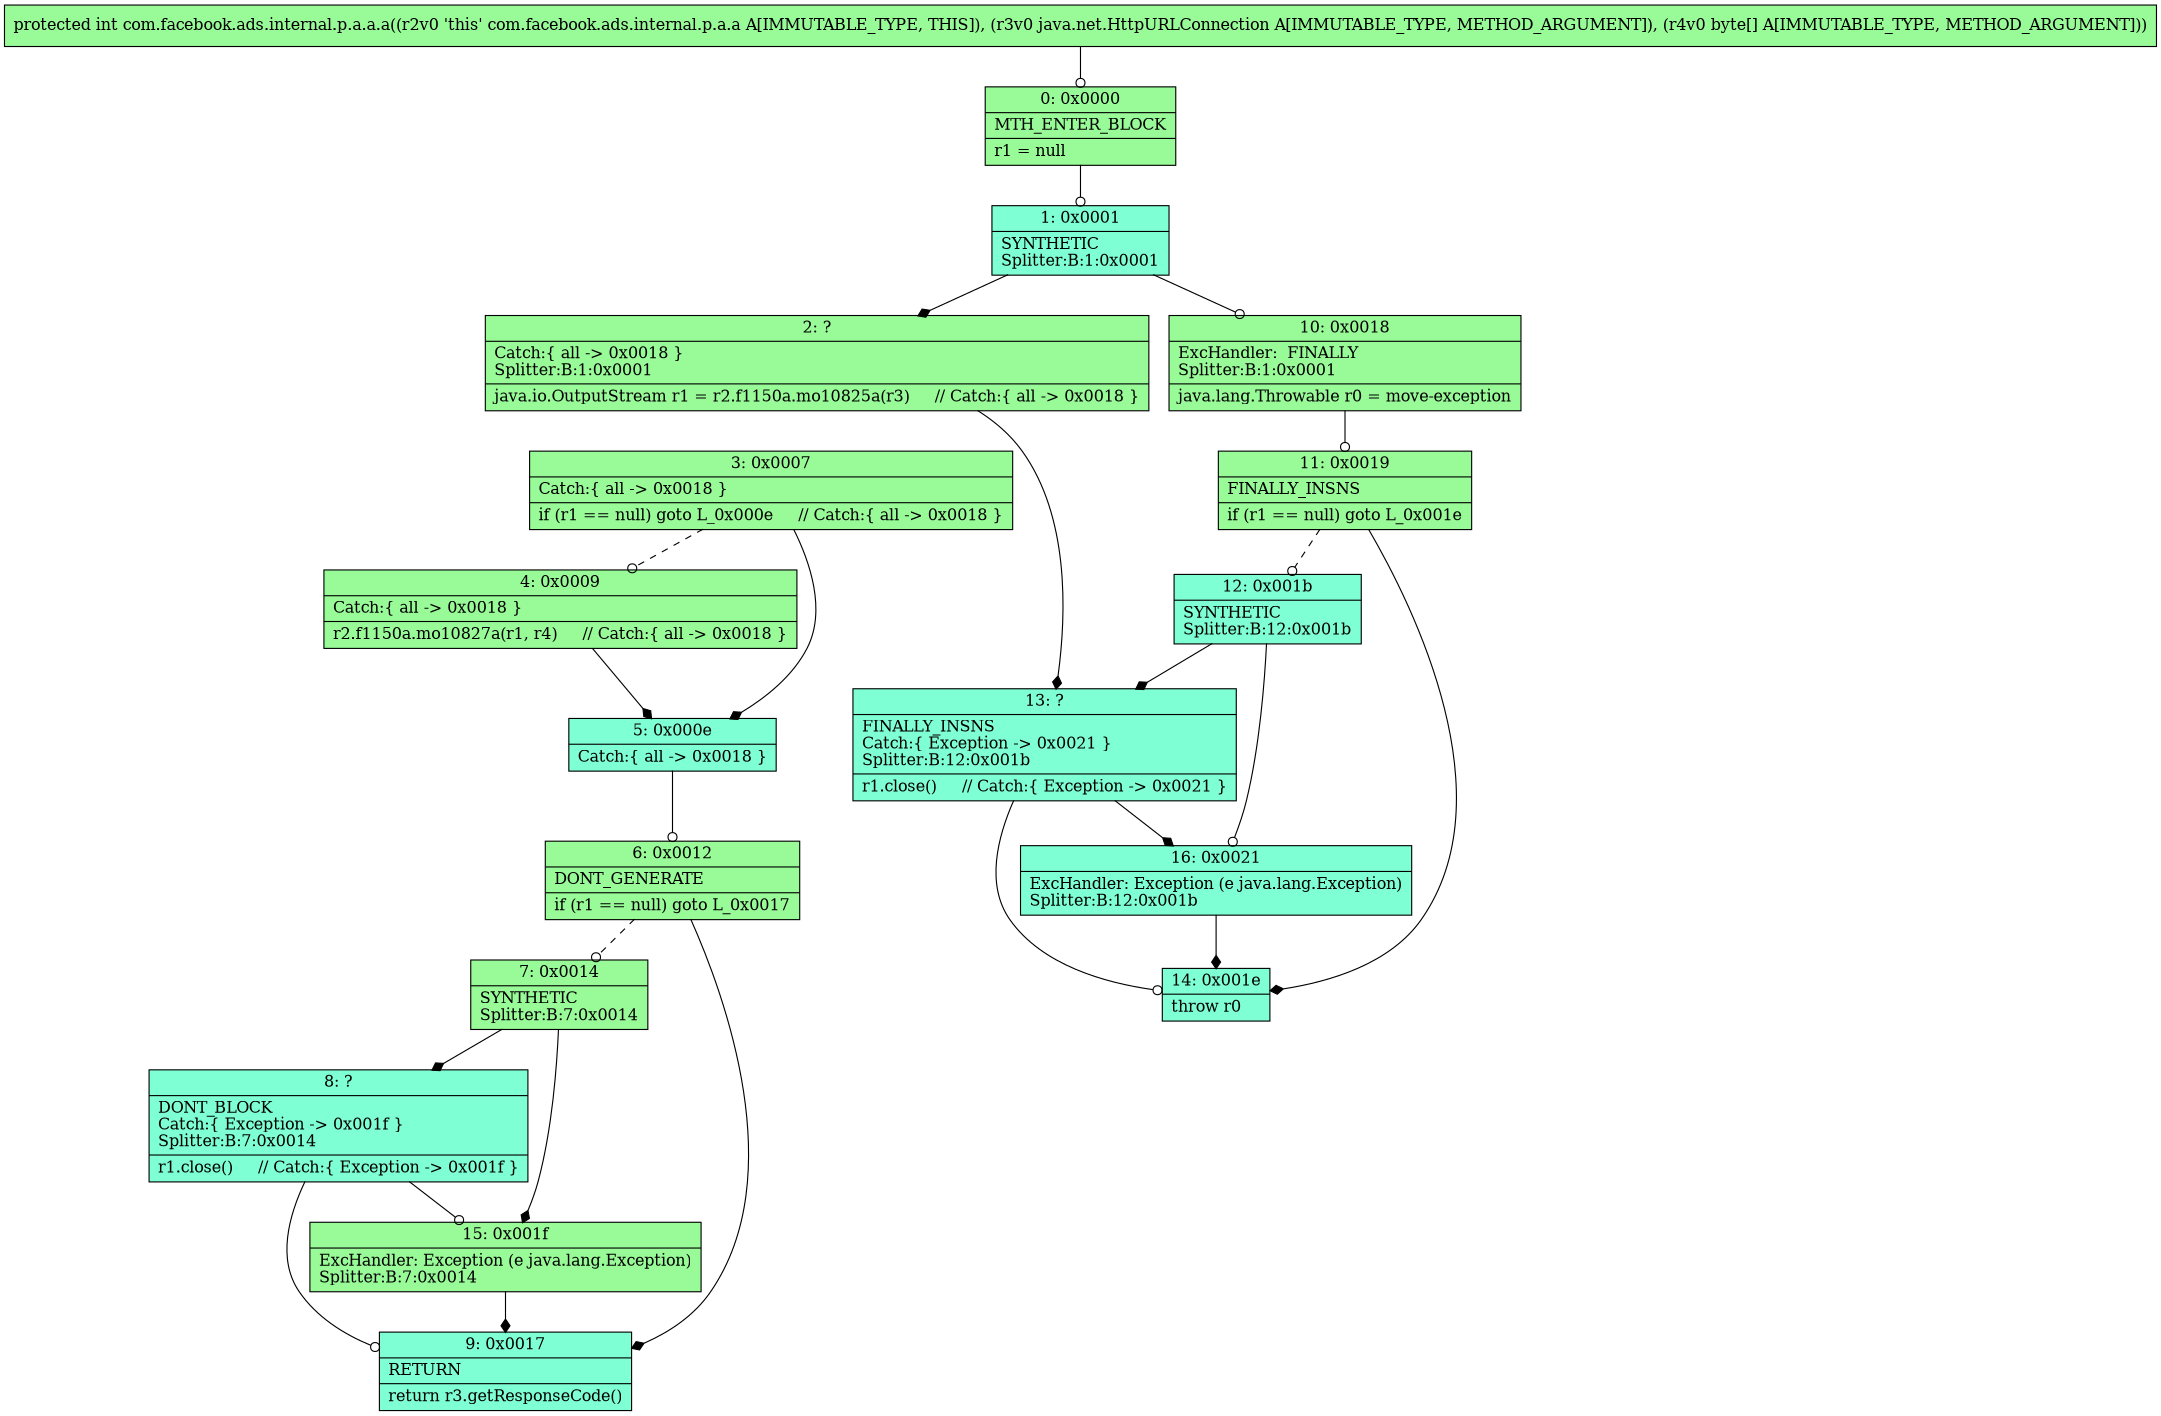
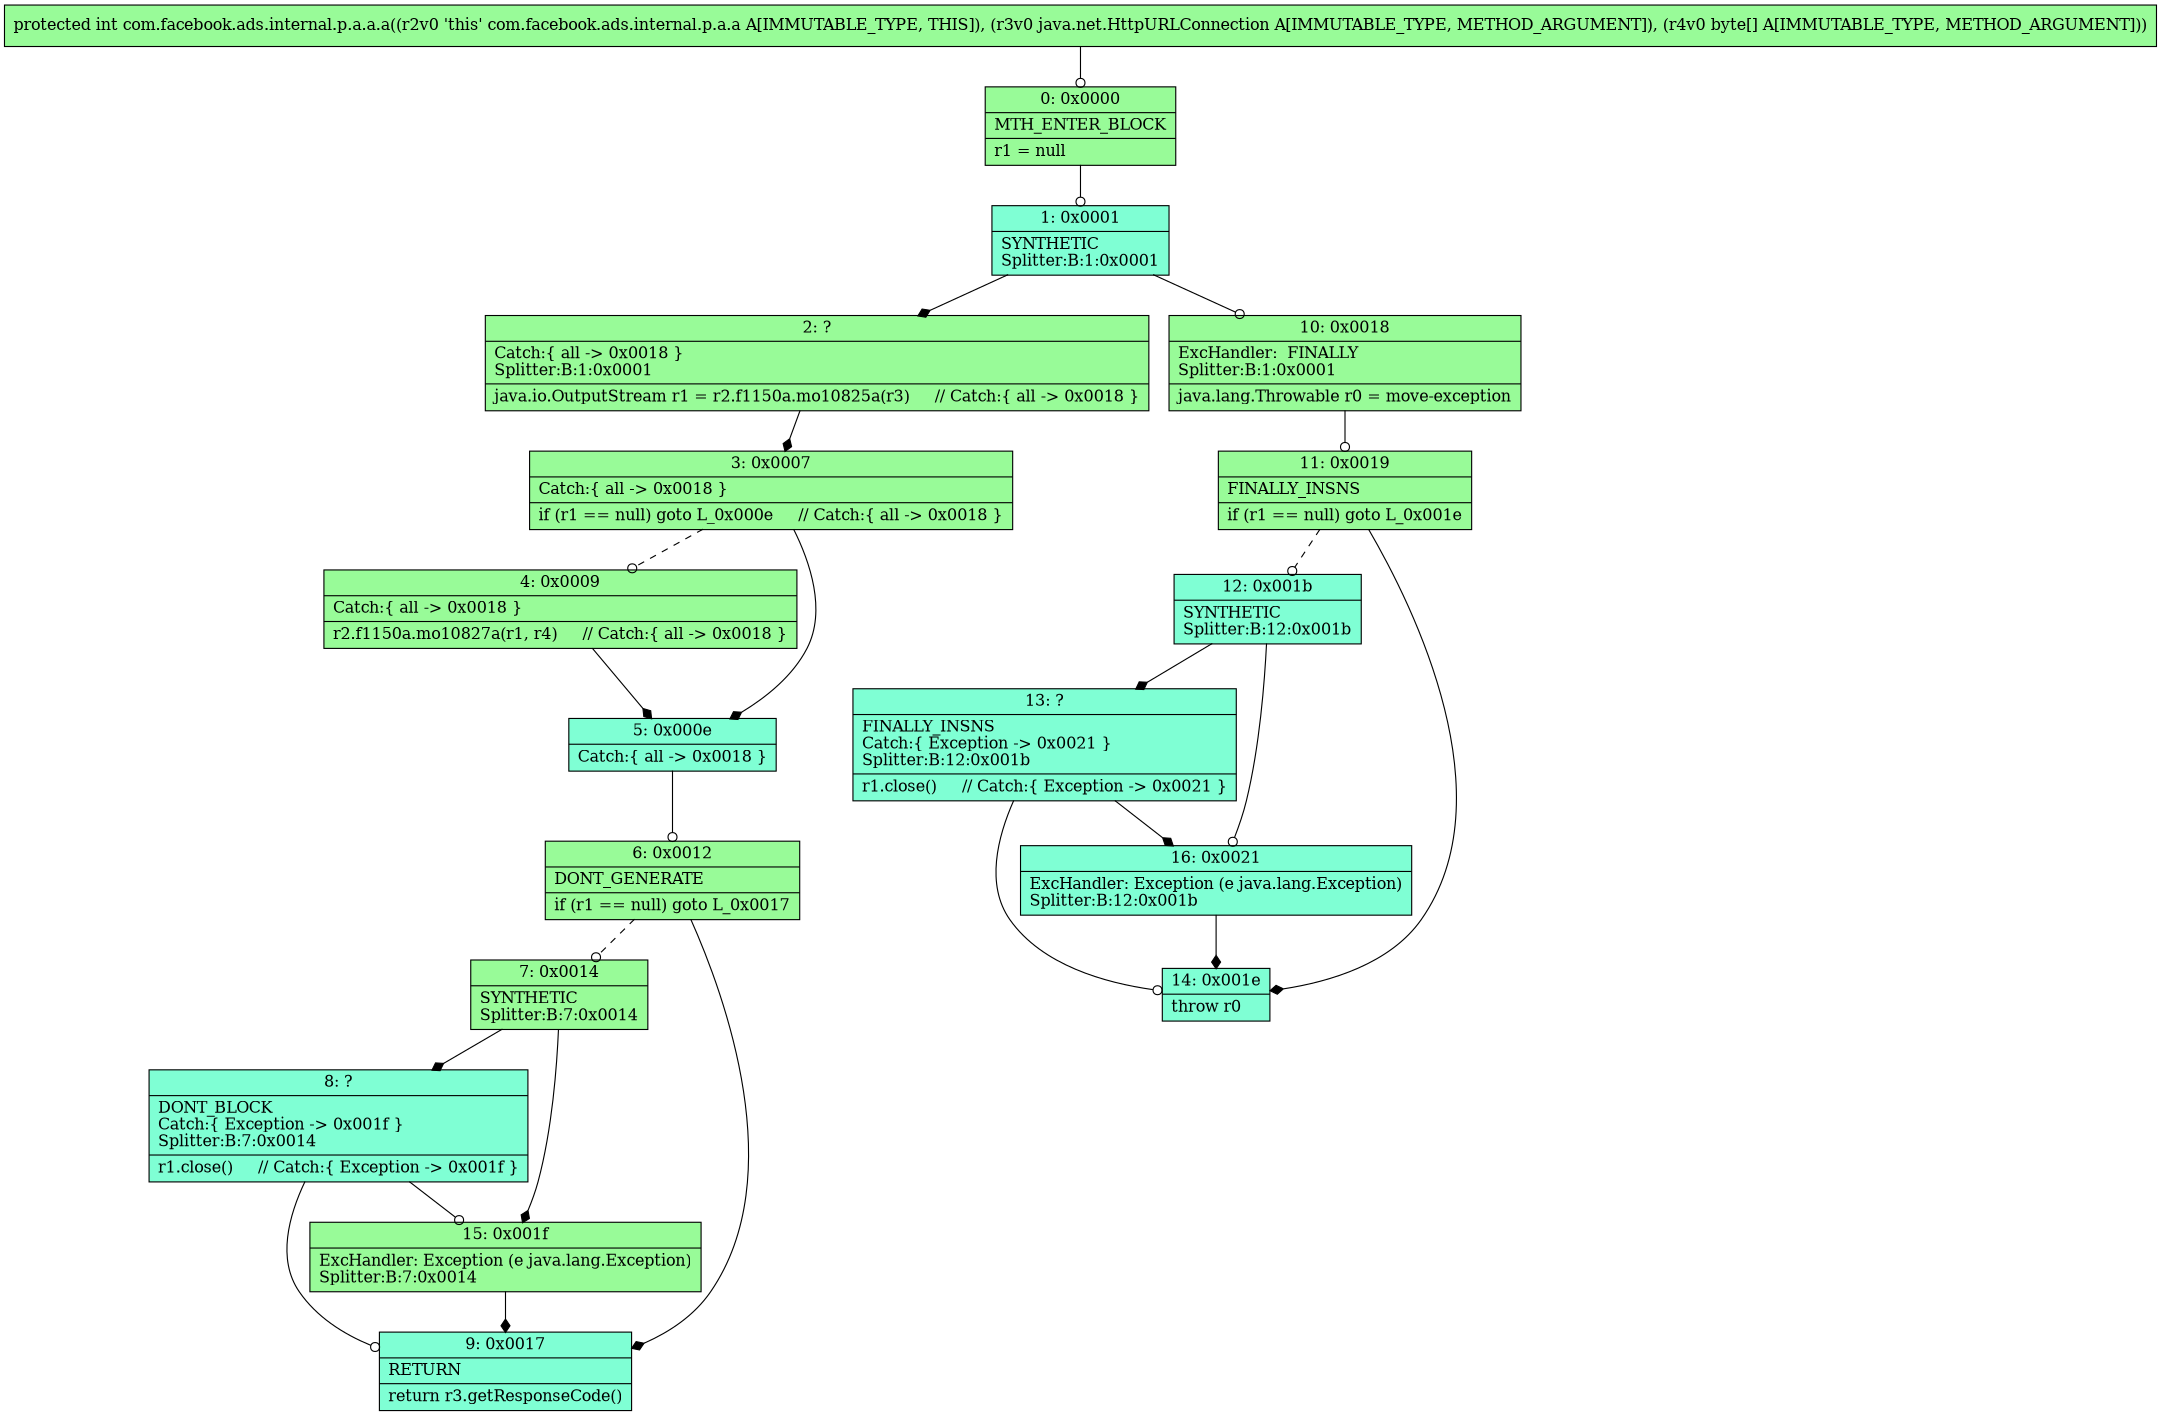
  digraph {
    node [fillcolor=palegreen shape=record style=filled]
    edge [arrowhead=odot]
    n1 [label="{0\:\ 0x0000|MTH_ENTER_BLOCK\l|r1 = null\l}"]
    n2 [fillcolor=aquamarine label="{1\:\ 0x0001|SYNTHETIC\lSplitter:B:1:0x0001\l}"]
    n3 [label="{2\:\ ?|Catch:\{ all \-\> 0x0018 \}\lSplitter:B:1:0x0001\l|java.io.OutputStream r1 = r2.f1150a.mo10825a(r3)     \/\/ Catch:\{ all \-\> 0x0018 \}\l}"]
    n4 [label="{10\:\ 0x0018|ExcHandler:  FINALLY\lSplitter:B:1:0x0001\l|java.lang.Throwable r0 = move\-exception\l}"]
    n5 [label="{3\:\ 0x0007|Catch:\{ all \-\> 0x0018 \}\l|if (r1 == null) goto L_0x000e     \/\/ Catch:\{ all \-\> 0x0018 \}\l}"]
    n6 [label="{11\:\ 0x0019|FINALLY_INSNS\l|if (r1 == null) goto L_0x001e\l}"]
    n7 [label="{4\:\ 0x0009|Catch:\{ all \-\> 0x0018 \}\l|r2.f1150a.mo10827a(r1, r4)     \/\/ Catch:\{ all \-\> 0x0018 \}\l}"]
    n8 [fillcolor=aquamarine label="{5\:\ 0x000e|Catch:\{ all \-\> 0x0018 \}\l}"]
    n9 [label="{6\:\ 0x0012|DONT_GENERATE\l|if (r1 == null) goto L_0x0017\l}"]
    n10 [label="{7\:\ 0x0014|SYNTHETIC\lSplitter:B:7:0x0014\l}"]
    n11 [fillcolor=aquamarine label="{9\:\ 0x0017|RETURN\l|return r3.getResponseCode()\l}"]
    n12 [fillcolor=aquamarine label="{8\:\ ?|DONT_BLOCK\lCatch:\{ Exception \-\> 0x001f \}\lSplitter:B:7:0x0014\l|r1.close()     \/\/ Catch:\{ Exception \-\> 0x001f \}\l}"]
    n13 [label="{15\:\ 0x001f|ExcHandler: Exception (e java.lang.Exception)\lSplitter:B:7:0x0014\l}"]
    n14 [fillcolor=aquamarine label="{12\:\ 0x001b|SYNTHETIC\lSplitter:B:12:0x001b\l}"]
    n15 [fillcolor=aquamarine label="{14\:\ 0x001e|throw r0\l}"]
    n16 [fillcolor=aquamarine label="{13\:\ ?|FINALLY_INSNS\lCatch:\{ Exception \-\> 0x0021 \}\lSplitter:B:12:0x001b\l|r1.close()     \/\/ Catch:\{ Exception \-\> 0x0021 \}\l}"]
    n17 [fillcolor=aquamarine label="{16\:\ 0x0021|ExcHandler: Exception (e java.lang.Exception)\lSplitter:B:12:0x001b\l}"]
    n18 [label="{protected int com.facebook.ads.internal.p.a.a.a((r2v0 'this' com.facebook.ads.internal.p.a.a A[IMMUTABLE_TYPE, THIS]), (r3v0 java.net.HttpURLConnection A[IMMUTABLE_TYPE, METHOD_ARGUMENT]), (r4v0 byte[] A[IMMUTABLE_TYPE, METHOD_ARGUMENT])) }"]
    n1 -> n2
    n2 -> n3 [arrowhead=diamond]
    n2 -> n4
-   n3 -> n16 [arrowhead=diamond]
+   n3 -> n5 [arrowhead=diamond]
    n4 -> n6
    n5 -> n7 [style=dashed]
    n5 -> n8 [arrowhead=diamond]
    n6 -> n14 [style=dashed]
    n6 -> n15 [arrowhead=diamond]
    n7 -> n8 [arrowhead=diamond]
    n8 -> n9
    n9 -> n10 [style=dashed]
    n9 -> n11 [arrowhead=diamond]
    n10 -> n12 [arrowhead=diamond]
    n10 -> n13 [arrowhead=diamond]
    n12 -> n11
    n12 -> n13
    n13 -> n11 [arrowhead=diamond]
    n14 -> n16 [arrowhead=diamond]
    n14 -> n17
    n16 -> n15
    n16 -> n17 [arrowhead=diamond]
    n17 -> n15 [arrowhead=diamond]
    n18 -> n1
  }
